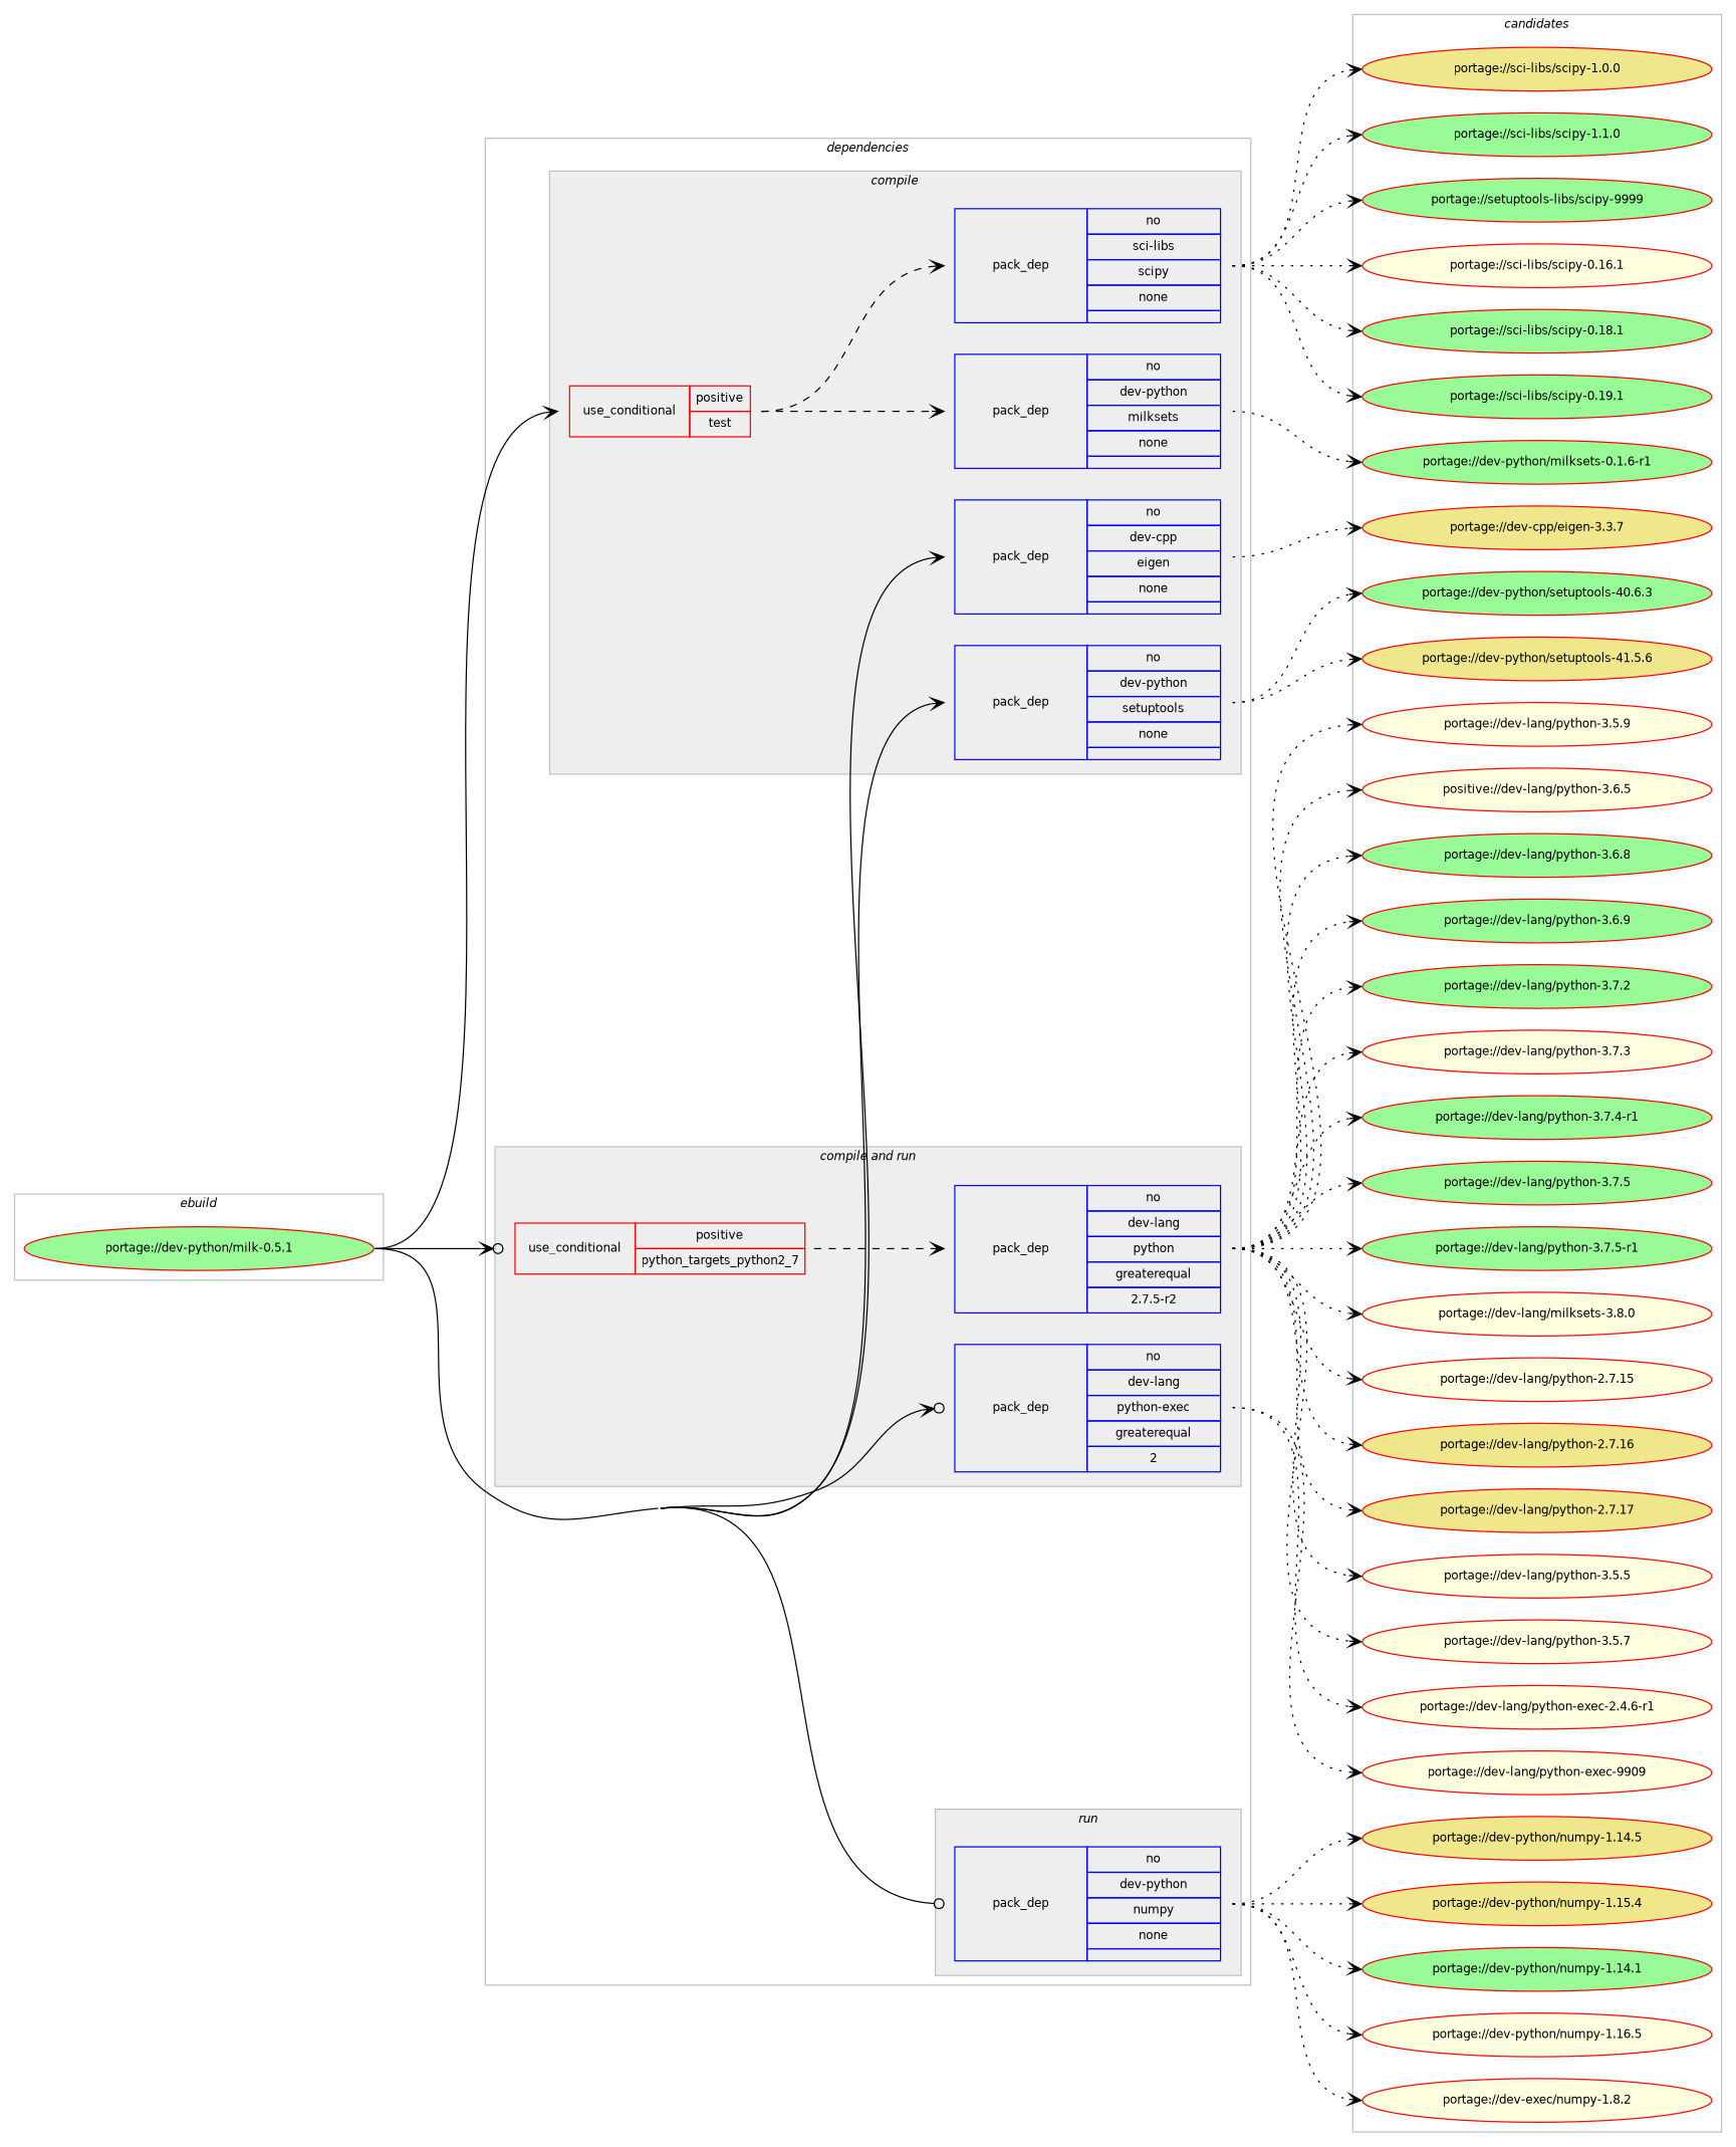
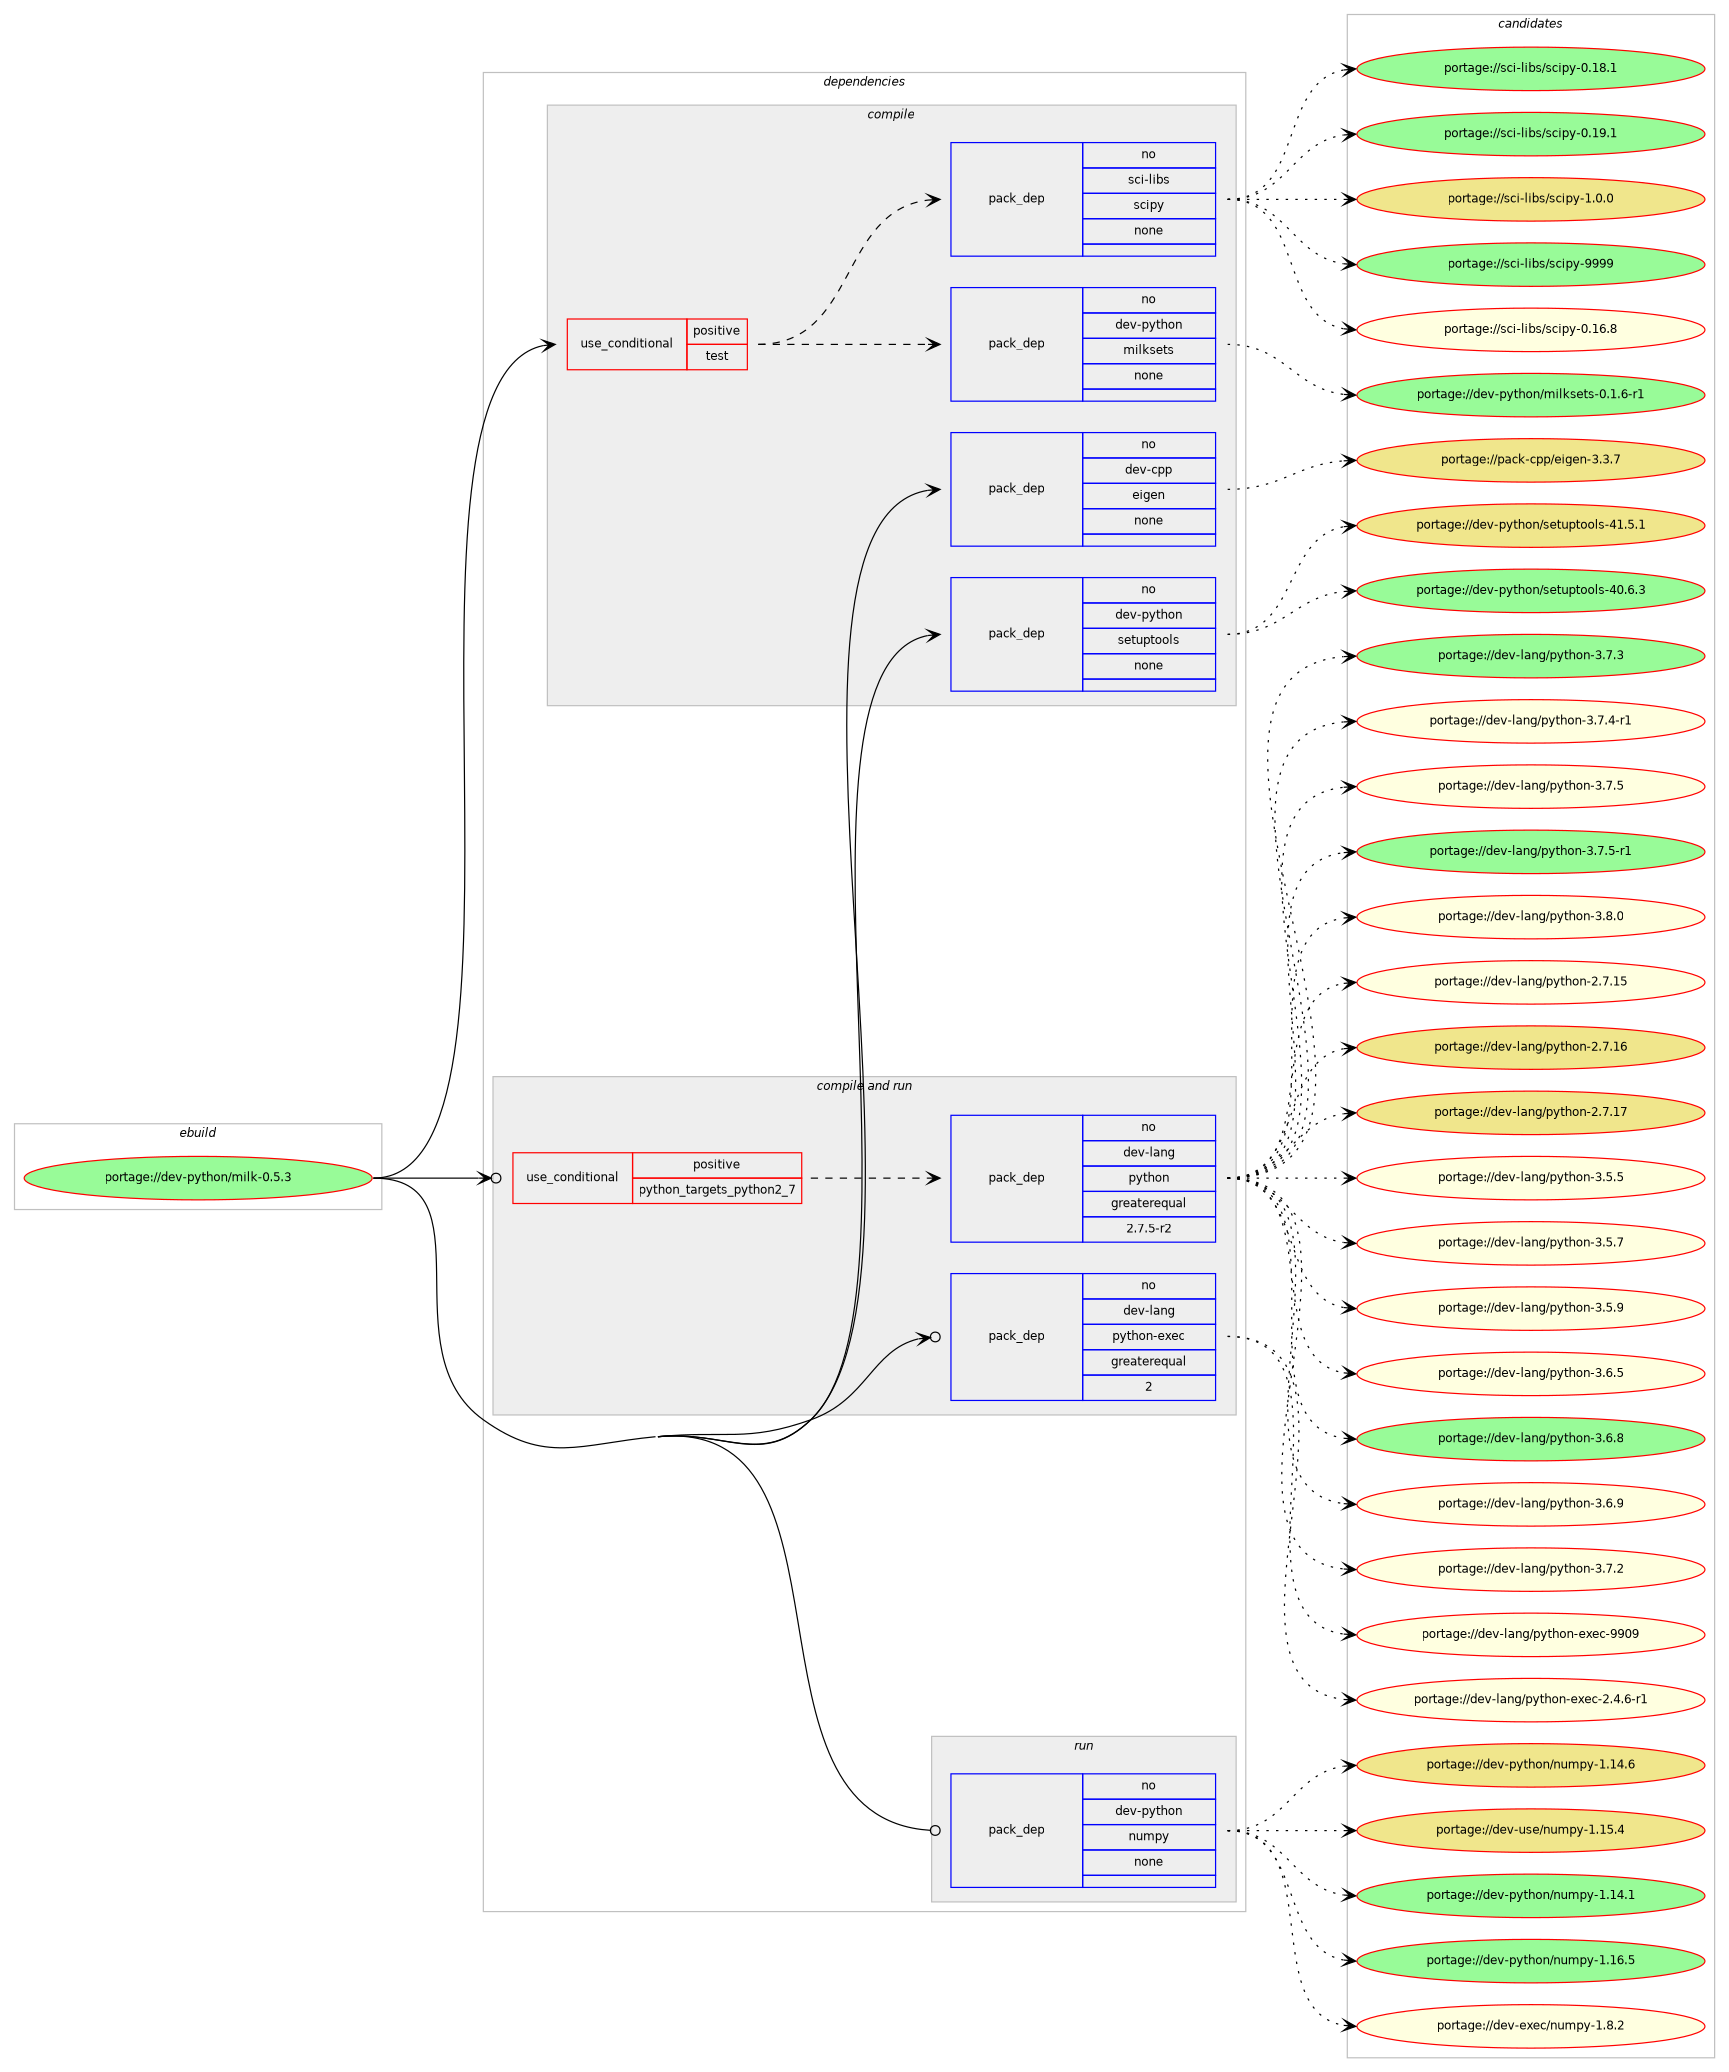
  digraph {
    compound=true
    concentrate=true
    fontname=Helvetica
    fontsize=10
    newrank=true
    rankdir=LR
    ranksep=1.5
    node [color=red fillcolor=lightyellow fontname=Helvetica fontsize=10 style=filled]
    edge [arrowhead=vee headport=w style=dotted tailport=e weight=100]
-   n1 [fillcolor=palegreen label="portage://dev-python/milk-0.5.1" width=4]
+   n1 [fillcolor=palegreen label="portage://dev-python/milk-0.5.3" width=4]
    n2 [color=blue label=<<TABLE BORDER="0" CELLBORDER="1" CELLSPACING="0" CELLPADDING="4" WIDTH="220"><TR><TD ROWSPAN="6" CELLPADDING="30">pack_dep</TD></TR><TR><TD WIDTH="110">no</TD></TR><TR><TD>dev-python</TD></TR><TR><TD>milksets</TD></TR><TR><TD>none</TD></TR><TR><TD></TD></TR></TABLE>> shape=none fillcolor="" style=""]
    n3 [color=blue label=<<TABLE BORDER="0" CELLBORDER="1" CELLSPACING="0" CELLPADDING="4" WIDTH="220"><TR><TD ROWSPAN="6" CELLPADDING="30">pack_dep</TD></TR><TR><TD WIDTH="110">no</TD></TR><TR><TD>sci-libs</TD></TR><TR><TD>scipy</TD></TR><TR><TD>none</TD></TR><TR><TD></TD></TR></TABLE>> shape=none fillcolor="" style=""]
    n4 [label=<<TABLE BORDER="0" CELLBORDER="1" CELLSPACING="0" CELLPADDING="4"><TR><TD ROWSPAN="3" CELLPADDING="10">use_conditional</TD></TR><TR><TD>positive</TD></TR><TR><TD>test</TD></TR></TABLE>> shape=none fillcolor="" style=""]
    n5 [color=blue label=<<TABLE BORDER="0" CELLBORDER="1" CELLSPACING="0" CELLPADDING="4" WIDTH="220"><TR><TD ROWSPAN="6" CELLPADDING="30">pack_dep</TD></TR><TR><TD WIDTH="110">no</TD></TR><TR><TD>dev-cpp</TD></TR><TR><TD>eigen</TD></TR><TR><TD>none</TD></TR><TR><TD></TD></TR></TABLE>> shape=none fillcolor="" style=""]
    n6 [color=blue label=<<TABLE BORDER="0" CELLBORDER="1" CELLSPACING="0" CELLPADDING="4" WIDTH="220"><TR><TD ROWSPAN="6" CELLPADDING="30">pack_dep</TD></TR><TR><TD WIDTH="110">no</TD></TR><TR><TD>dev-python</TD></TR><TR><TD>setuptools</TD></TR><TR><TD>none</TD></TR><TR><TD></TD></TR></TABLE>> shape=none fillcolor="" style=""]
    n7 [color=blue label=<<TABLE BORDER="0" CELLBORDER="1" CELLSPACING="0" CELLPADDING="4" WIDTH="220"><TR><TD ROWSPAN="6" CELLPADDING="30">pack_dep</TD></TR><TR><TD WIDTH="110">no</TD></TR><TR><TD>dev-lang</TD></TR><TR><TD>python</TD></TR><TR><TD>greaterequal</TD></TR><TR><TD>2.7.5-r2</TD></TR></TABLE>> shape=none fillcolor="" style=""]
    n8 [label=<<TABLE BORDER="0" CELLBORDER="1" CELLSPACING="0" CELLPADDING="4"><TR><TD ROWSPAN="3" CELLPADDING="10">use_conditional</TD></TR><TR><TD>positive</TD></TR><TR><TD>python_targets_python2_7</TD></TR></TABLE>> shape=none fillcolor="" style=""]
    n9 [color=blue label=<<TABLE BORDER="0" CELLBORDER="1" CELLSPACING="0" CELLPADDING="4" WIDTH="220"><TR><TD ROWSPAN="6" CELLPADDING="30">pack_dep</TD></TR><TR><TD WIDTH="110">no</TD></TR><TR><TD>dev-lang</TD></TR><TR><TD>python-exec</TD></TR><TR><TD>greaterequal</TD></TR><TR><TD>2</TD></TR></TABLE>> shape=none fillcolor="" style=""]
    n10 [color=blue label=<<TABLE BORDER="0" CELLBORDER="1" CELLSPACING="0" CELLPADDING="4" WIDTH="220"><TR><TD ROWSPAN="6" CELLPADDING="30">pack_dep</TD></TR><TR><TD WIDTH="110">no</TD></TR><TR><TD>dev-python</TD></TR><TR><TD>numpy</TD></TR><TR><TD>none</TD></TR><TR><TD></TD></TR></TABLE>> shape=none fillcolor="" style=""]
    n11 [fillcolor=palegreen label="portage://dev-python/milksets-0.1.6-r1" width=4]
-   n12 [label="portage://sci-libs/scipy-0.16.1" width=4]
+   n12 [label="portage://sci-libs/scipy-0.16.8" width=4]
    n13 [fillcolor=palegreen label="portage://sci-libs/scipy-0.18.1" width=4]
    n14 [fillcolor=palegreen label="portage://sci-libs/scipy-0.19.1" width=4]
    n15 [fillcolor=khaki label="portage://sci-libs/scipy-1.0.0" width=4]
-   n16 [fillcolor=palegreen label="portage://sci-libs/scipy-1.1.0" width=4]
-   n17 [fillcolor=palegreen label="portage://setuptools-libs/scipy-9999" width=4]
-   n18 [fillcolor=khaki label="portage://dev-cpp/eigen-3.3.7" width=4]
+   n17 [fillcolor=palegreen label="portage://sci-libs/scipy-9999" width=4]
+   n18 [fillcolor=khaki label="portage://pack-cpp/eigen-3.3.7" width=4]
    n19 [fillcolor=palegreen label="portage://dev-python/setuptools-40.6.3" width=4]
-   n20 [fillcolor=khaki label="portage://dev-python/setuptools-41.5.6" width=4]
+   n20 [fillcolor=khaki label="portage://dev-python/setuptools-41.5.1" width=4]
    n21 [label="portage://dev-lang/python-2.7.15" width=4]
    n22 [fillcolor=khaki label="portage://dev-lang/python-2.7.16" width=4]
    n23 [fillcolor=khaki label="portage://dev-lang/python-2.7.17" width=4]
    n24 [label="portage://dev-lang/python-3.5.5" width=4]
    n25 [label="portage://dev-lang/python-3.5.7" width=4]
    n26 [label="portage://dev-lang/python-3.5.9" width=4]
-   n27 [label="positive://dev-lang/python-3.6.5" width=4]
+   n27 [label="portage://dev-lang/python-3.6.5" width=4]
    n28 [fillcolor=palegreen label="portage://dev-lang/python-3.6.8" width=4]
-   n29 [fillcolor=palegreen label="portage://dev-lang/python-3.6.9" width=4]
-   n30 [fillcolor=palegreen label="portage://dev-lang/python-3.7.2" width=4]
-   n31 [label="portage://dev-lang/python-3.7.3" width=4]
-   n32 [fillcolor=palegreen label="portage://dev-lang/python-3.7.4-r1" width=4]
-   n33 [fillcolor=palegreen label="portage://dev-lang/python-3.7.5" width=4]
+   n29 [label="portage://dev-lang/python-3.6.9" width=4]
+   n30 [label="portage://dev-lang/python-3.7.2" width=4]
+   n31 [fillcolor=palegreen label="portage://dev-lang/python-3.7.3" width=4]
+   n32 [label="portage://dev-lang/python-3.7.4-r1" width=4]
+   n33 [label="portage://dev-lang/python-3.7.5" width=4]
    n34 [fillcolor=palegreen label="portage://dev-lang/python-3.7.5-r1" width=4]
-   n35 [label="portage://dev-lang/milksets-3.8.0" width=4]
+   n35 [label="portage://dev-lang/python-3.8.0" width=4]
    n36 [label="portage://dev-lang/python-exec-2.4.6-r1" width=4]
    n37 [label="portage://dev-lang/python-exec-9909" width=4]
-   n38 [fillcolor=khaki label="portage://dev-python/numpy-1.14.5" width=4]
-   n39 [fillcolor=khaki label="portage://dev-python/numpy-1.15.4" width=4]
+   n38 [fillcolor=khaki label="portage://dev-python/numpy-1.14.6" width=4]
+   n39 [fillcolor=khaki label="portage://dev-use/numpy-1.15.4" width=4]
    n40 [fillcolor=palegreen label="portage://dev-python/numpy-1.14.1" width=4]
-   n41 [label="portage://dev-python/numpy-1.16.5" width=4]
+   n41 [fillcolor=palegreen label="portage://dev-python/numpy-1.16.5" width=4]
    n42 [label="portage://dev-exec/numpy-1.8.2" width=4]
    subgraph cluster_1 {
      color=gray
      label=<<i>ebuild</i>>
      rank=same
      n1
    }
    subgraph cluster_2 {
      color=gray
      label=<<i>dependencies</i>>
      subgraph cluster_3 {
        color=gray
        fillcolor="#eeeeee"
        label=<<i>compile</i>>
        style=filled
        subgraph sub_4 {
          color=gray
          fillcolor="#eeeeee"
          label=<<i>compile</i>>
          style=filled
          n4
          subgraph sub_5 {
            color=gray
            fillcolor="#eeeeee"
            label=<<i>compile</i>>
            style=filled
            n2
          }
          subgraph sub_6 {
            color=gray
            fillcolor="#eeeeee"
            label=<<i>compile</i>>
            style=filled
            n3
          }
        }
        subgraph sub_7 {
          color=gray
          fillcolor="#eeeeee"
          label=<<i>compile</i>>
          style=filled
          n5
        }
        subgraph sub_8 {
          color=gray
          fillcolor="#eeeeee"
          label=<<i>compile</i>>
          style=filled
          n6
        }
      }
      subgraph cluster_9 {
        color=gray
        fillcolor="#eeeeee"
        label=<<i>compile and run</i>>
        style=filled
        subgraph sub_10 {
          color=gray
          fillcolor="#eeeeee"
          label=<<i>compile and run</i>>
          style=filled
          n8
          subgraph sub_11 {
            color=gray
            fillcolor="#eeeeee"
            label=<<i>compile and run</i>>
            style=filled
            n7
          }
        }
        subgraph sub_12 {
          color=gray
          fillcolor="#eeeeee"
          label=<<i>compile and run</i>>
          style=filled
          n9
        }
      }
      subgraph cluster_13 {
        color=gray
        fillcolor="#eeeeee"
        label=<<i>run</i>>
        style=filled
        subgraph sub_14 {
          color=gray
          fillcolor="#eeeeee"
          label=<<i>run</i>>
          style=filled
          n10
        }
      }
    }
    subgraph cluster_15 {
      color=gray
      label=<<i>candidates</i>>
      rank=same
      subgraph sub_16 {
        color=black
        label=<<i>candidates</i>>
        nodesep=1
        rank=same
        n11
      }
      subgraph sub_17 {
        color=black
        label=<<i>candidates</i>>
        nodesep=1
        rank=same
        n12
        n13
        n14
        n15
-       n16
        n17
      }
      subgraph sub_18 {
        color=black
        label=<<i>candidates</i>>
        nodesep=1
        rank=same
        n18
      }
      subgraph sub_19 {
        color=black
        label=<<i>candidates</i>>
        nodesep=1
        rank=same
        n19
        n20
      }
      subgraph sub_20 {
        color=black
        label=<<i>candidates</i>>
        nodesep=1
        rank=same
        n21
        n22
        n23
        n24
        n25
        n26
        n27
        n28
        n29
        n30
        n31
        n32
        n33
        n34
        n35
      }
      subgraph sub_21 {
        color=black
        label=<<i>candidates</i>>
        nodesep=1
        rank=same
        n36
        n37
      }
      subgraph sub_22 {
        color=black
        label=<<i>candidates</i>>
        nodesep=1
        rank=same
        n38
        n39
        n40
        n41
        n42
      }
    }
    n1 -> n4 [style=solid weight=20]
    n1 -> n5 [style=solid weight=20]
    n1 -> n6 [style=solid weight=20]
    n1 -> n8 [arrowhead=odotvee style=solid weight=20]
    n1 -> n9 [arrowhead=odotvee style=solid weight=20]
    n1 -> n10 [arrowhead=odot style=solid weight=20]
    n2 -> n11
    n3 -> n12
    n3 -> n13
    n3 -> n14
    n3 -> n15
-   n3 -> n16
    n3 -> n17
    n4 -> n2 [style=dashed weight=20]
    n4 -> n3 [style=dashed weight=20]
    n5 -> n18
    n6 -> n19
    n6 -> n20
    n7 -> n21
    n7 -> n22
    n7 -> n23
    n7 -> n24
    n7 -> n25
    n7 -> n26
    n7 -> n27
    n7 -> n28
    n7 -> n29
    n7 -> n30
    n7 -> n31
    n7 -> n32
    n7 -> n33
    n7 -> n34
    n7 -> n35
    n8 -> n7 [style=dashed weight=20]
    n9 -> n36
    n9 -> n37
    n10 -> n38
    n10 -> n39
    n10 -> n40
    n10 -> n41
    n10 -> n42
  }
